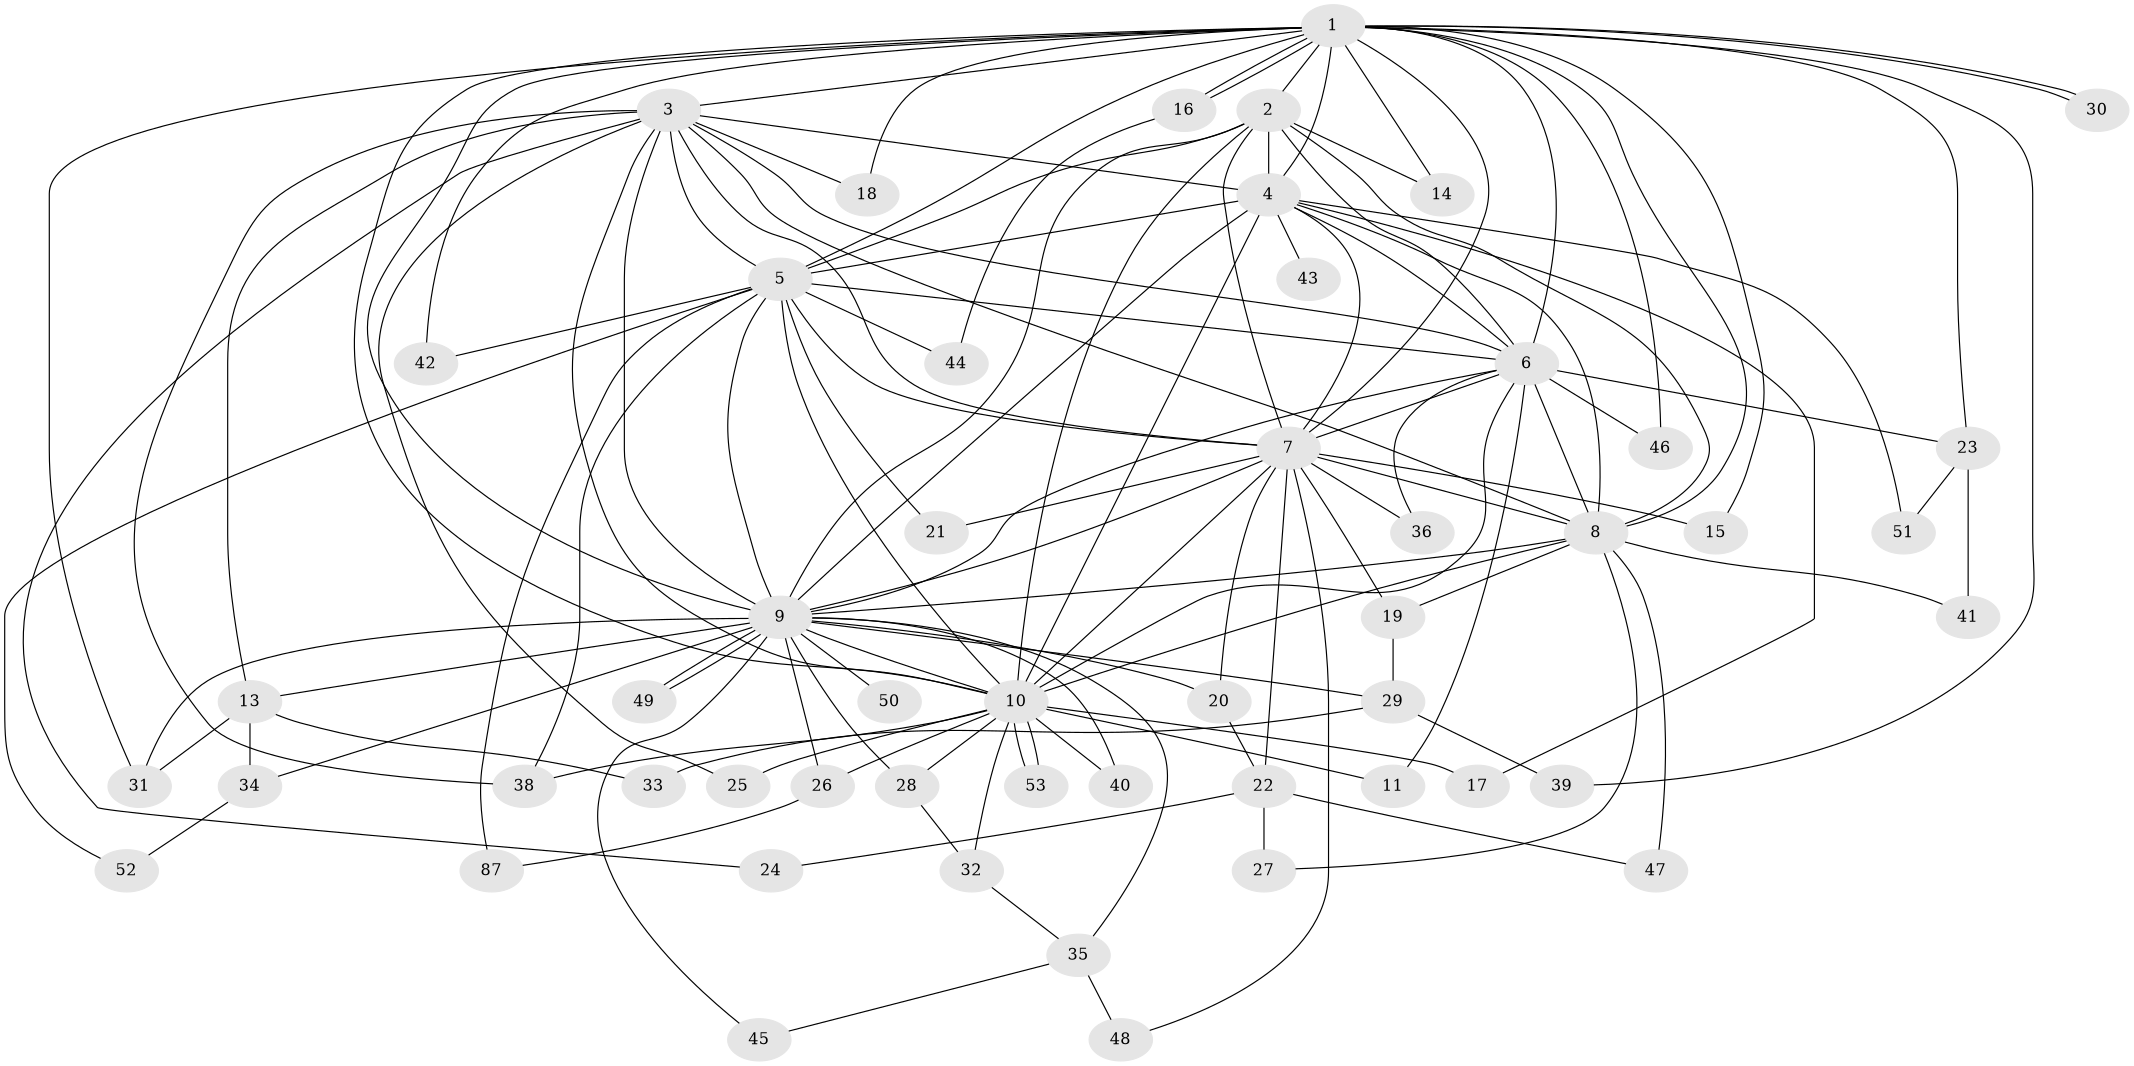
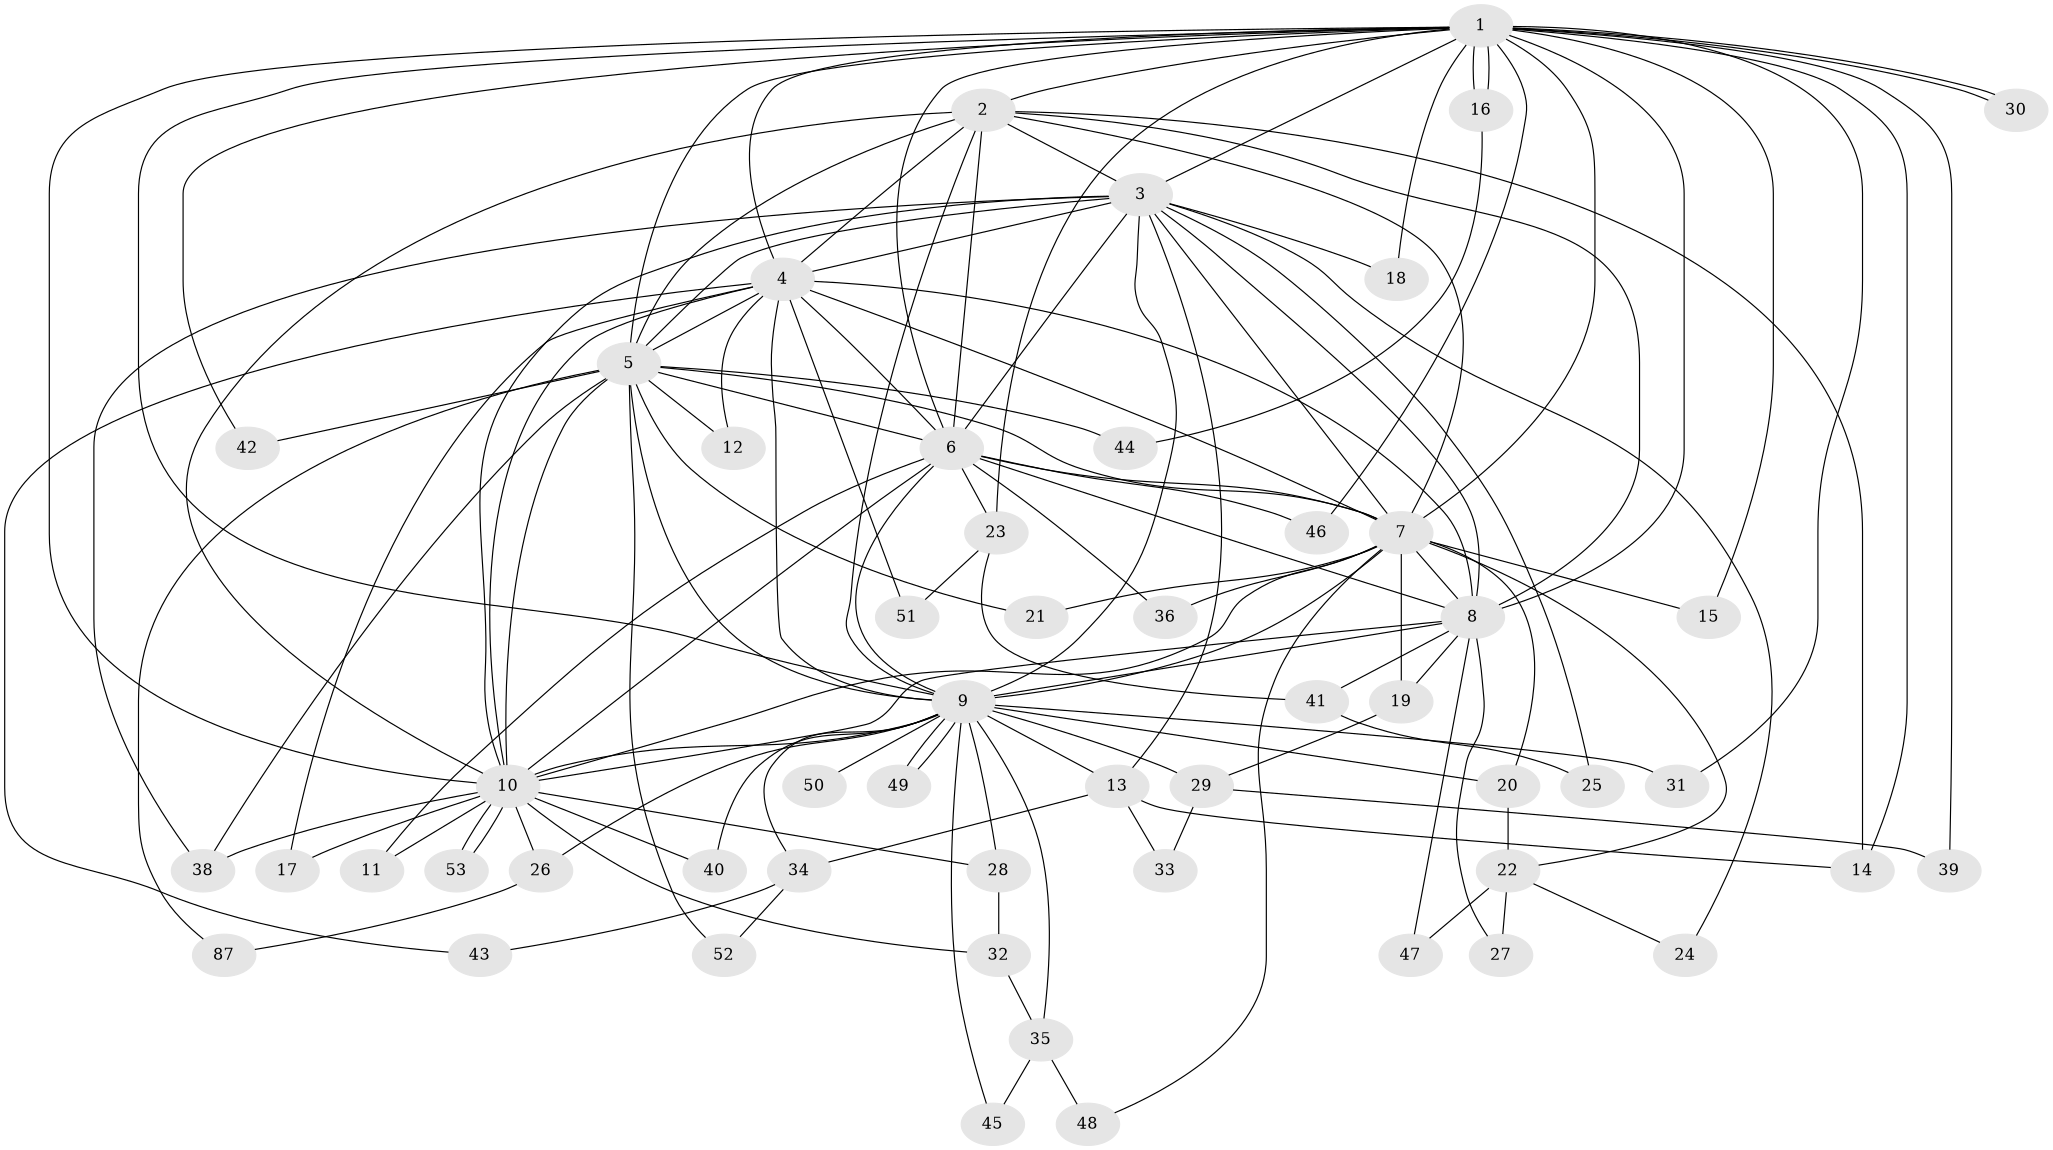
  graph {
    node [color=gray90 style=filled]
    1
    2
    3
    4
    5
    6
    7
    8
    9
    10
    15
    16
    18
    23
    30
    31
    39
    42
    46
    14
    13
    24
    25
    38
+   12
    17
    43
    51
    21
    n30 [label=87]
    44
    52
    11
    36
    19
    20
    22
    48
    27
    41
    47
    50
    26
    28
    29
    34
    35
    40
    45
    49
    32
    53
    33
    1 -- 2
    1 -- 3
    1 -- 4
    1 -- 5
    1 -- 6
    1 -- 7
    1 -- 8
    1 -- 9
    1 -- 10
    1 -- 15
    1 -- 16
    1 -- 16
    1 -- 18
    1 -- 23
    1 -- 30
    1 -- 30
    1 -- 31
    1 -- 39
    1 -- 42
    1 -- 46
    1 -- 14
+   2 -- 3
    2 -- 4
    2 -- 5
    2 -- 6
    2 -- 7
    2 -- 8
    2 -- 9
    2 -- 10
    2 -- 14
    3 -- 4
    3 -- 5
    3 -- 6
    3 -- 7
    3 -- 8
    3 -- 9
    3 -- 10
    3 -- 18
    3 -- 13
    3 -- 24
    3 -- 25
    3 -- 38
    4 -- 5
    4 -- 6
    4 -- 7
    4 -- 8
    4 -- 9
    4 -- 10
+   4 -- 12
    4 -- 17
    4 -- 43
    4 -- 51
    5 -- 6
    5 -- 7
    5 -- 9
    5 -- 10
    5 -- 42
    5 -- 38
+   5 -- 12
    5 -- 21
    5 -- n30
    5 -- 44
    5 -- 52
    6 -- 7
    6 -- 8
    6 -- 9
    6 -- 10
    6 -- 23
    6 -- 46
    6 -- 11
    6 -- 36
    7 -- 8
    7 -- 9
    7 -- 10
    7 -- 15
    7 -- 21
    7 -- 36
    7 -- 19
    7 -- 20
    7 -- 22
    7 -- 48
    8 -- 9
    8 -- 10
    8 -- 19
    8 -- 27
    8 -- 41
    8 -- 47
    9 -- 10
    9 -- 31
    9 -- 13
    9 -- 20
    9 -- 50
    9 -- 26
    9 -- 28
    9 -- 29
    9 -- 34
    9 -- 35
    9 -- 40
    9 -- 45
    9 -- 49
    9 -- 49
-   10 -- 25
+   41 -- 25
    10 -- 38
    10 -- 17
    10 -- 11
    10 -- 26
    10 -- 28
    10 -- 40
    10 -- 32
    10 -- 53
    10 -- 53
    16 -- 44
    23 -- 51
    23 -- 41
-   13 -- 31
+   13 -- 14
    13 -- 34
    13 -- 33
    19 -- 29
    20 -- 22
    22 -- 24
    22 -- 27
    22 -- 47
    26 -- n30
    28 -- 32
    29 -- 39
    29 -- 33
+   34 -- 43
    34 -- 52
    35 -- 48
    35 -- 45
    32 -- 35
  }
